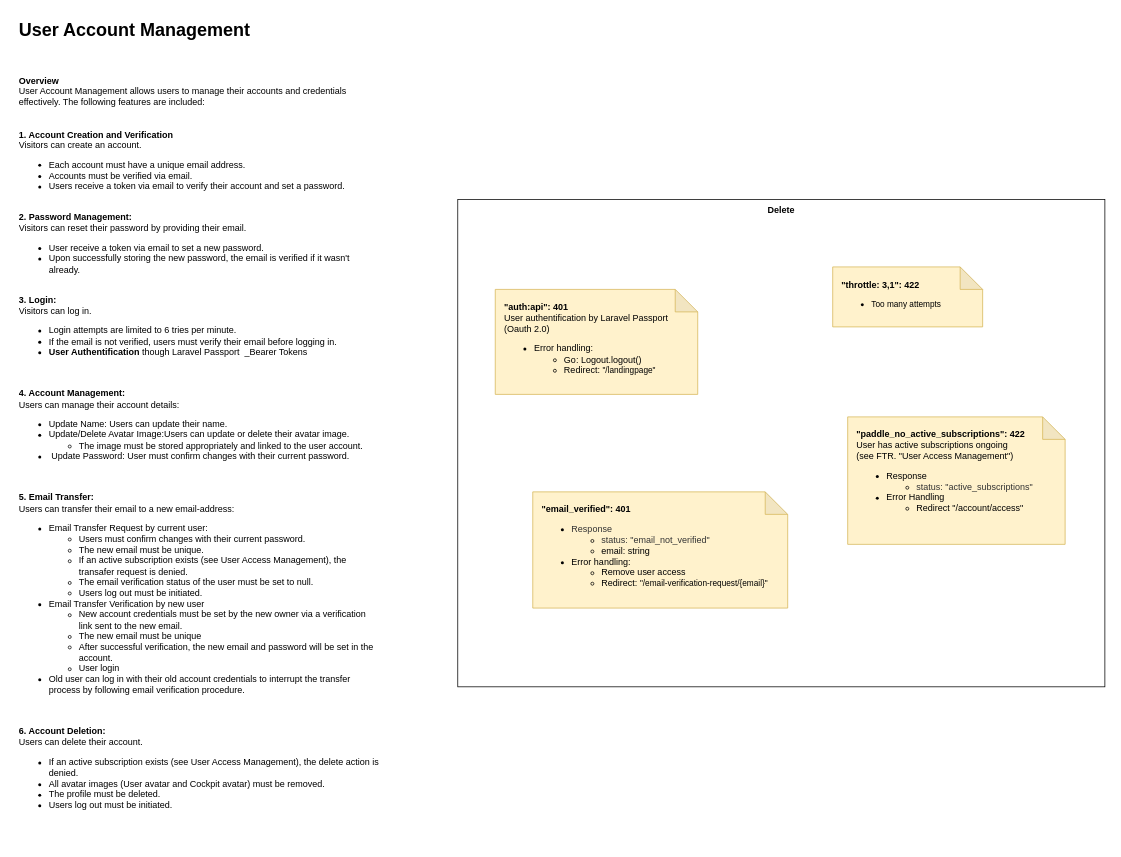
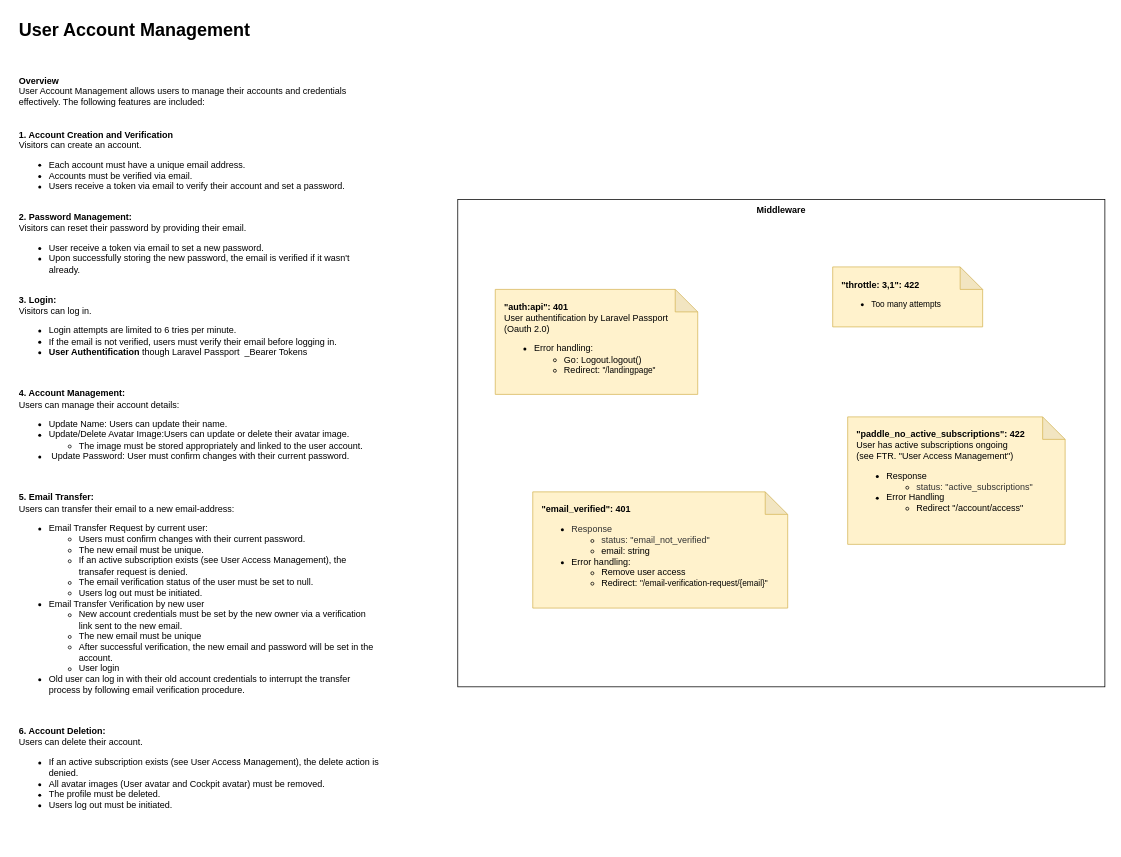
  <mxCell id="0" />
  <mxCell id="1" parent="0" />
- <mxCell id="2" value="&lt;b&gt;Delete&lt;/b&gt;" style="rounded=0;whiteSpace=wrap;html=1;verticalAlign=top;" vertex="1" parent="1"><mxGeometry x="610" y="265" width="863" height="650" as="geometry" /></mxCell>
+ <mxCell id="2" value="&lt;b&gt;Middleware&lt;/b&gt;" style="rounded=0;whiteSpace=wrap;html=1;verticalAlign=top;" vertex="1" parent="1"><mxGeometry x="610" y="265" width="863" height="650" as="geometry" /></mxCell>
  <mxCell id="3" value="&lt;h1&gt;User Account Management&lt;/h1&gt;&lt;div&gt;&lt;br&gt;&lt;/div&gt;&lt;div&gt;&lt;br&gt;&lt;/div&gt;&lt;div&gt;&lt;b&gt;Overview&lt;/b&gt;&lt;br style=&quot;border-color: var(--border-color); padding: 0px; margin: 0px;&quot;&gt;User Account Management allows users to manage their accounts and credentials effectively. The following features are included:&lt;br style=&quot;border-color: var(--border-color); padding: 0px; margin: 0px;&quot;&gt;&lt;br style=&quot;border-color: var(--border-color); padding: 0px; margin: 0px;&quot;&gt;&lt;br style=&quot;border-color: var(--border-color); padding: 0px; margin: 0px;&quot;&gt;&lt;b&gt;1. Account Creation and Verification&lt;/b&gt;&lt;/div&gt;&lt;div&gt;&lt;span style=&quot;background-color: initial;&quot;&gt;Visitors can create an account.&lt;/span&gt;&lt;ul&gt;&lt;li&gt;Each account must have a unique email address.&lt;/li&gt;&lt;li&gt;Accounts must be verified via email.&lt;/li&gt;&lt;li&gt;Users receive a token via email to verify their account and set a password.&lt;/li&gt;&lt;/ul&gt;&lt;br style=&quot;border-color: var(--border-color); padding: 0px; margin: 0px;&quot;&gt;&lt;b&gt;2. Password Management:&lt;/b&gt;&lt;/div&gt;&lt;div&gt;&lt;span style=&quot;background-color: initial;&quot;&gt;Visitors can reset their password by providing their email.&lt;/span&gt;&lt;ul&gt;&lt;li&gt;User receive a token via email to set a new password.&lt;/li&gt;&lt;li&gt;Upon successfully storing the new password, the email is verified if it wasn't already.&lt;/li&gt;&lt;/ul&gt;&lt;br style=&quot;border-color: var(--border-color); padding: 0px; margin: 0px;&quot;&gt;&lt;b&gt;3. Login:&lt;/b&gt;&lt;/div&gt;&lt;div&gt;&lt;span style=&quot;background-color: initial;&quot;&gt;Visitors can log in.&lt;/span&gt;&lt;ul&gt;&lt;li&gt;Login attempts are limited to 6 tries per minute.&lt;/li&gt;&lt;li&gt;If the email is not verified, users must verify their email before logging in.&lt;/li&gt;&lt;li style=&quot;border-color: var(--border-color);&quot;&gt;&lt;b&gt;User Authentification&lt;/b&gt; though Laravel Passport&amp;nbsp; _Bearer Tokens&lt;/li&gt;&lt;/ul&gt;&lt;div&gt;&lt;br&gt;&lt;/div&gt;&lt;br style=&quot;border-color: var(--border-color); padding: 0px; margin: 0px;&quot;&gt;&lt;b&gt;4. Account Management:&lt;/b&gt;&lt;/div&gt;&lt;div&gt;&lt;span style=&quot;background-color: initial;&quot;&gt;Users can manage their account details:&lt;/span&gt;&lt;ul&gt;&lt;li&gt;Update Name: Users can update their name.&lt;/li&gt;&lt;li&gt;Update/Delete Avatar Image:Users can update or delete their avatar image.&amp;nbsp;&lt;/li&gt;&lt;ul&gt;&lt;li&gt;The image must be stored appropriately and linked to the user account.&lt;/li&gt;&lt;/ul&gt;&lt;li&gt;&amp;nbsp;Update Password: User must confirm changes with their current password.&lt;/li&gt;&lt;/ul&gt;&lt;div&gt;&lt;br&gt;&lt;/div&gt;&lt;br style=&quot;border-color: var(--border-color); padding: 0px; margin: 0px;&quot;&gt;&lt;b&gt;5. Email Transfer:&lt;/b&gt;&lt;/div&gt;&lt;div&gt;&lt;span style=&quot;background-color: initial;&quot;&gt;Users can transfer their email to a new email-address:&lt;/span&gt;&lt;ul&gt;&lt;li&gt;Email Transfer Request by current user:&lt;/li&gt;&lt;ul&gt;&lt;li&gt;Users must confirm changes with their current password.&lt;/li&gt;&lt;li&gt;The new email must be unique.&lt;/li&gt;&lt;li style=&quot;border-color: var(--border-color);&quot;&gt;If an active subscription exists (see User Access Management), the transafer request is denied.&lt;/li&gt;&lt;li style=&quot;border-color: var(--border-color);&quot;&gt;The email verification status of the user must be set to null.&lt;/li&gt;&lt;li style=&quot;border-color: var(--border-color);&quot;&gt;Users log out must be initiated.&lt;/li&gt;&lt;/ul&gt;&lt;li&gt;Email Transfer Verification by new user&lt;/li&gt;&lt;ul&gt;&lt;li&gt;New account credentials must be set by the new owner via a verification link sent to the new email.&lt;/li&gt;&lt;li&gt;The new email must be unique&lt;/li&gt;&lt;li&gt;After successful verification, the new email and password will be set in the account.&lt;/li&gt;&lt;li&gt;User login&lt;/li&gt;&lt;/ul&gt;&lt;li&gt;Old user can log in with their old account credentials to interrupt the transfer process by following email verification procedure.&lt;/li&gt;&lt;/ul&gt;&lt;div&gt;&lt;br&gt;&lt;/div&gt;&lt;br style=&quot;border-color: var(--border-color); padding: 0px; margin: 0px;&quot;&gt;&lt;b&gt;6. Account Deletion:&lt;/b&gt;&lt;/div&gt;&lt;div&gt;&lt;span style=&quot;background-color: initial;&quot;&gt;Users can delete their account.&lt;/span&gt;&lt;ul&gt;&lt;li&gt;If an active subscription exists (see User Access Management), the delete action is denied.&lt;/li&gt;&lt;li&gt;All avatar images (User avatar and Cockpit avatar) must be removed.&lt;/li&gt;&lt;li&gt;The profile must be deleted.&lt;/li&gt;&lt;li&gt;Users log out must be initiated.&lt;/li&gt;&lt;/ul&gt;&lt;/div&gt;" style="text;html=1;strokeColor=none;fillColor=none;spacing=5;spacingTop=-20;whiteSpace=wrap;overflow=hidden;rounded=0;" vertex="1" parent="1"><mxGeometry x="20" y="20" width="490" height="1100" as="geometry" /></mxCell>
  <mxCell id="4" value="&lt;b&gt;&quot;email_verified&quot;: 401&lt;/b&gt;&lt;br&gt;&lt;ul&gt;&lt;li&gt;&lt;span style=&quot;color: rgb(51, 51, 51);&quot;&gt;Response&lt;/span&gt;&lt;/li&gt;&lt;ul&gt;&lt;li&gt;&lt;span style=&quot;color: rgb(51, 51, 51);&quot;&gt;status: &quot;email_not_verified&quot;&lt;/span&gt;&lt;/li&gt;&lt;li&gt;email: string&lt;/li&gt;&lt;/ul&gt;&lt;li&gt;Error handling:&lt;/li&gt;&lt;ul&gt;&lt;li&gt;Remove user access&lt;/li&gt;&lt;li style=&quot;border-color: var(--border-color);&quot;&gt;Redirect:&amp;nbsp;&lt;span style=&quot;border-color: var(--border-color); font-size: 11px;&quot;&gt;&quot;/email-verification-request/{email}&quot;&lt;/span&gt;&lt;/li&gt;&lt;/ul&gt;&lt;/ul&gt;" style="shape=note;whiteSpace=wrap;html=1;backgroundOutline=1;darkOpacity=0.05;align=left;verticalAlign=top;spacing=12;fillColor=#fff2cc;strokeColor=#d6b656;" vertex="1" parent="1"><mxGeometry x="710" y="655" width="340" height="155" as="geometry" /></mxCell>
  <mxCell id="5" value="&lt;b&gt;&quot;auth:api&quot;:&amp;nbsp;&lt;/b&gt;&lt;b style=&quot;border-color: var(--border-color);&quot;&gt;401&lt;/b&gt;&lt;b&gt;&lt;br&gt;&lt;/b&gt;User authentification by Laravel Passport (Oauth 2.0)&lt;br&gt;&lt;ul&gt;&lt;li&gt;&lt;span style=&quot;background-color: initial;&quot;&gt;Error handling:&lt;/span&gt;&lt;/li&gt;&lt;ul&gt;&lt;li&gt;&lt;span style=&quot;background-color: initial;&quot;&gt;Go: Logout.logout()&lt;/span&gt;&lt;/li&gt;&lt;li&gt;&lt;span style=&quot;background-color: initial;&quot;&gt;Redirect:&amp;nbsp;&lt;/span&gt;&lt;span style=&quot;background-color: initial; border-color: var(--border-color); font-size: 11px;&quot;&gt;&quot;/landingpage&quot;&lt;/span&gt;&lt;/li&gt;&lt;/ul&gt;&lt;/ul&gt;" style="shape=note;whiteSpace=wrap;html=1;backgroundOutline=1;darkOpacity=0.05;align=left;verticalAlign=top;spacing=12;fillColor=#fff2cc;strokeColor=#d6b656;" vertex="1" parent="1"><mxGeometry x="660" y="385" width="270" height="140" as="geometry" /></mxCell>
  <mxCell id="6" value="&lt;b&gt;&quot;throttle: 3,1&quot;: 422&lt;br&gt;&lt;/b&gt;&lt;ul&gt;&lt;li&gt;&lt;span style=&quot;font-size: 11px;&quot;&gt;Too many attempts&lt;/span&gt;&lt;/li&gt;&lt;/ul&gt;" style="shape=note;whiteSpace=wrap;html=1;backgroundOutline=1;darkOpacity=0.05;align=left;verticalAlign=top;spacing=12;fillColor=#fff2cc;strokeColor=#d6b656;" vertex="1" parent="1"><mxGeometry x="1110" y="355" width="200" height="80" as="geometry" /></mxCell>
  <mxCell id="7" value="&lt;b&gt;&quot;paddle_no_active_subscriptions&quot;: 422&lt;/b&gt;&lt;br&gt;User has active subscriptions ongoing &lt;br&gt;(see FTR. &quot;User Access Management&quot;)&lt;br&gt;&lt;ul&gt;&lt;li style=&quot;border-color: var(--border-color);&quot;&gt;Response&lt;/li&gt;&lt;ul style=&quot;border-color: var(--border-color);&quot;&gt;&lt;li style=&quot;border-color: var(--border-color);&quot;&gt;&lt;span style=&quot;border-color: var(--border-color); color: rgb(51, 51, 51);&quot;&gt;status: &quot;active_subscriptions&quot;&lt;/span&gt;&lt;/li&gt;&lt;/ul&gt;&lt;li&gt;Error Handling&lt;/li&gt;&lt;ul&gt;&lt;li style=&quot;border-color: var(--border-color);&quot;&gt;Redirect &quot;/account/access&quot;&lt;/li&gt;&lt;/ul&gt;&lt;/ul&gt;" style="shape=note;whiteSpace=wrap;html=1;backgroundOutline=1;darkOpacity=0.05;align=left;verticalAlign=top;spacing=12;fillColor=#fff2cc;strokeColor=#d6b656;" vertex="1" parent="1"><mxGeometry x="1130" y="555" width="290" height="170" as="geometry" /></mxCell>
